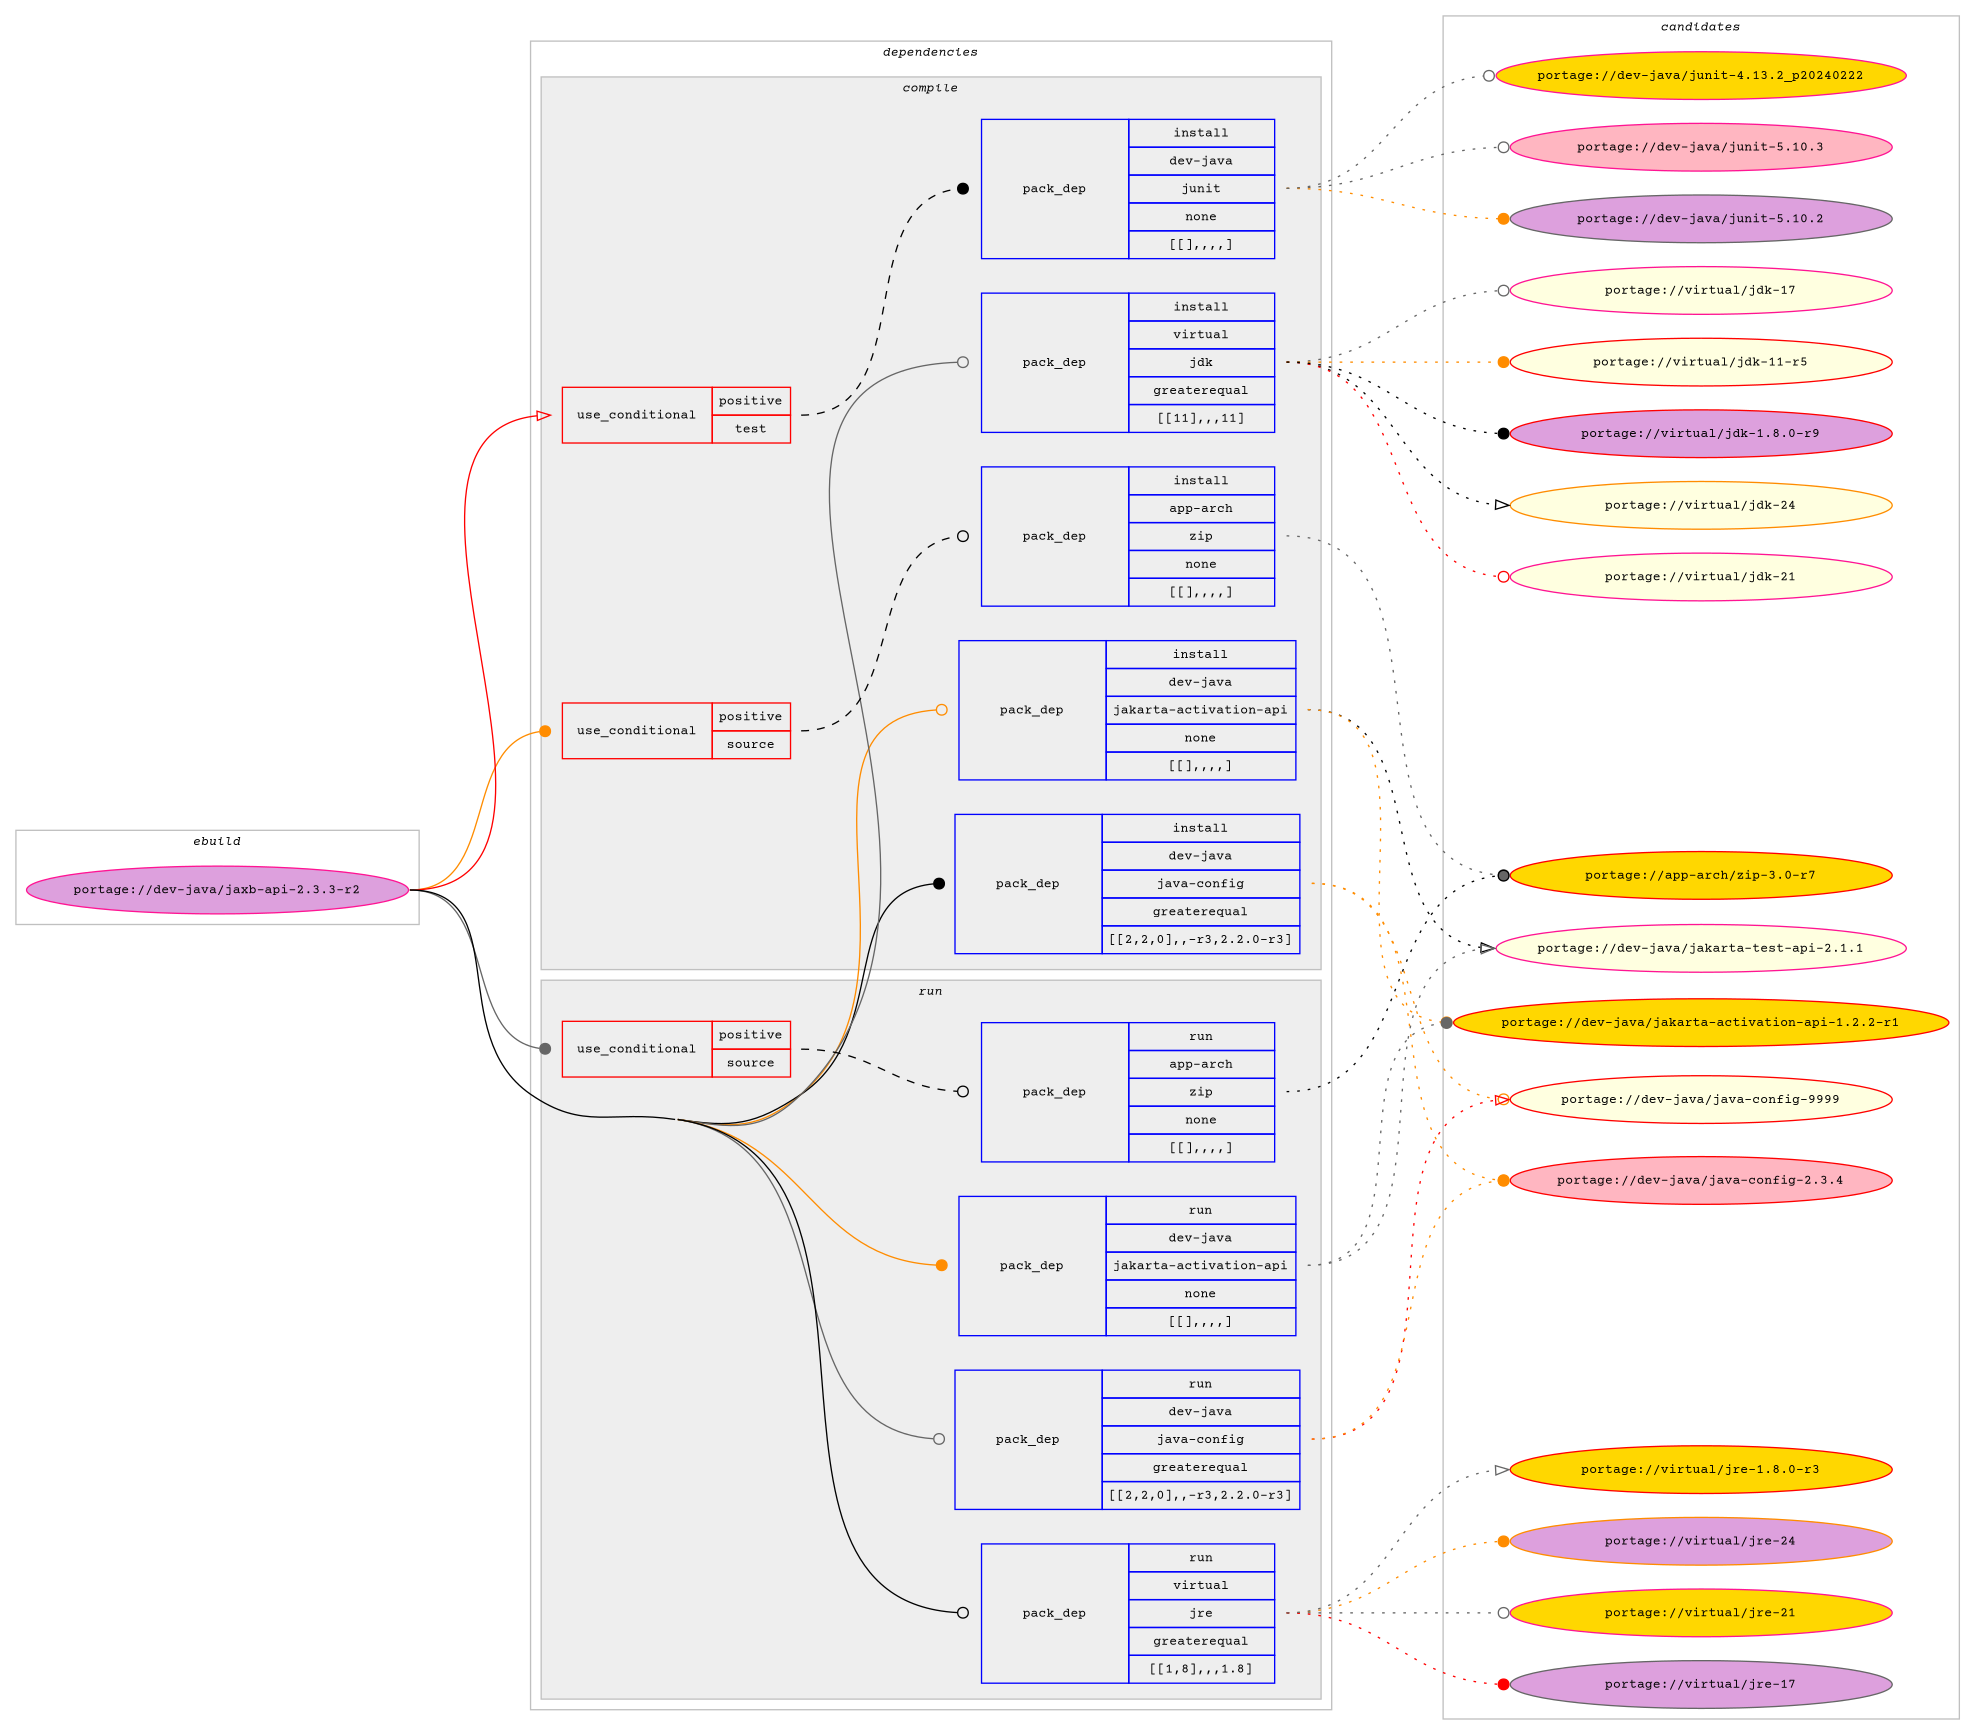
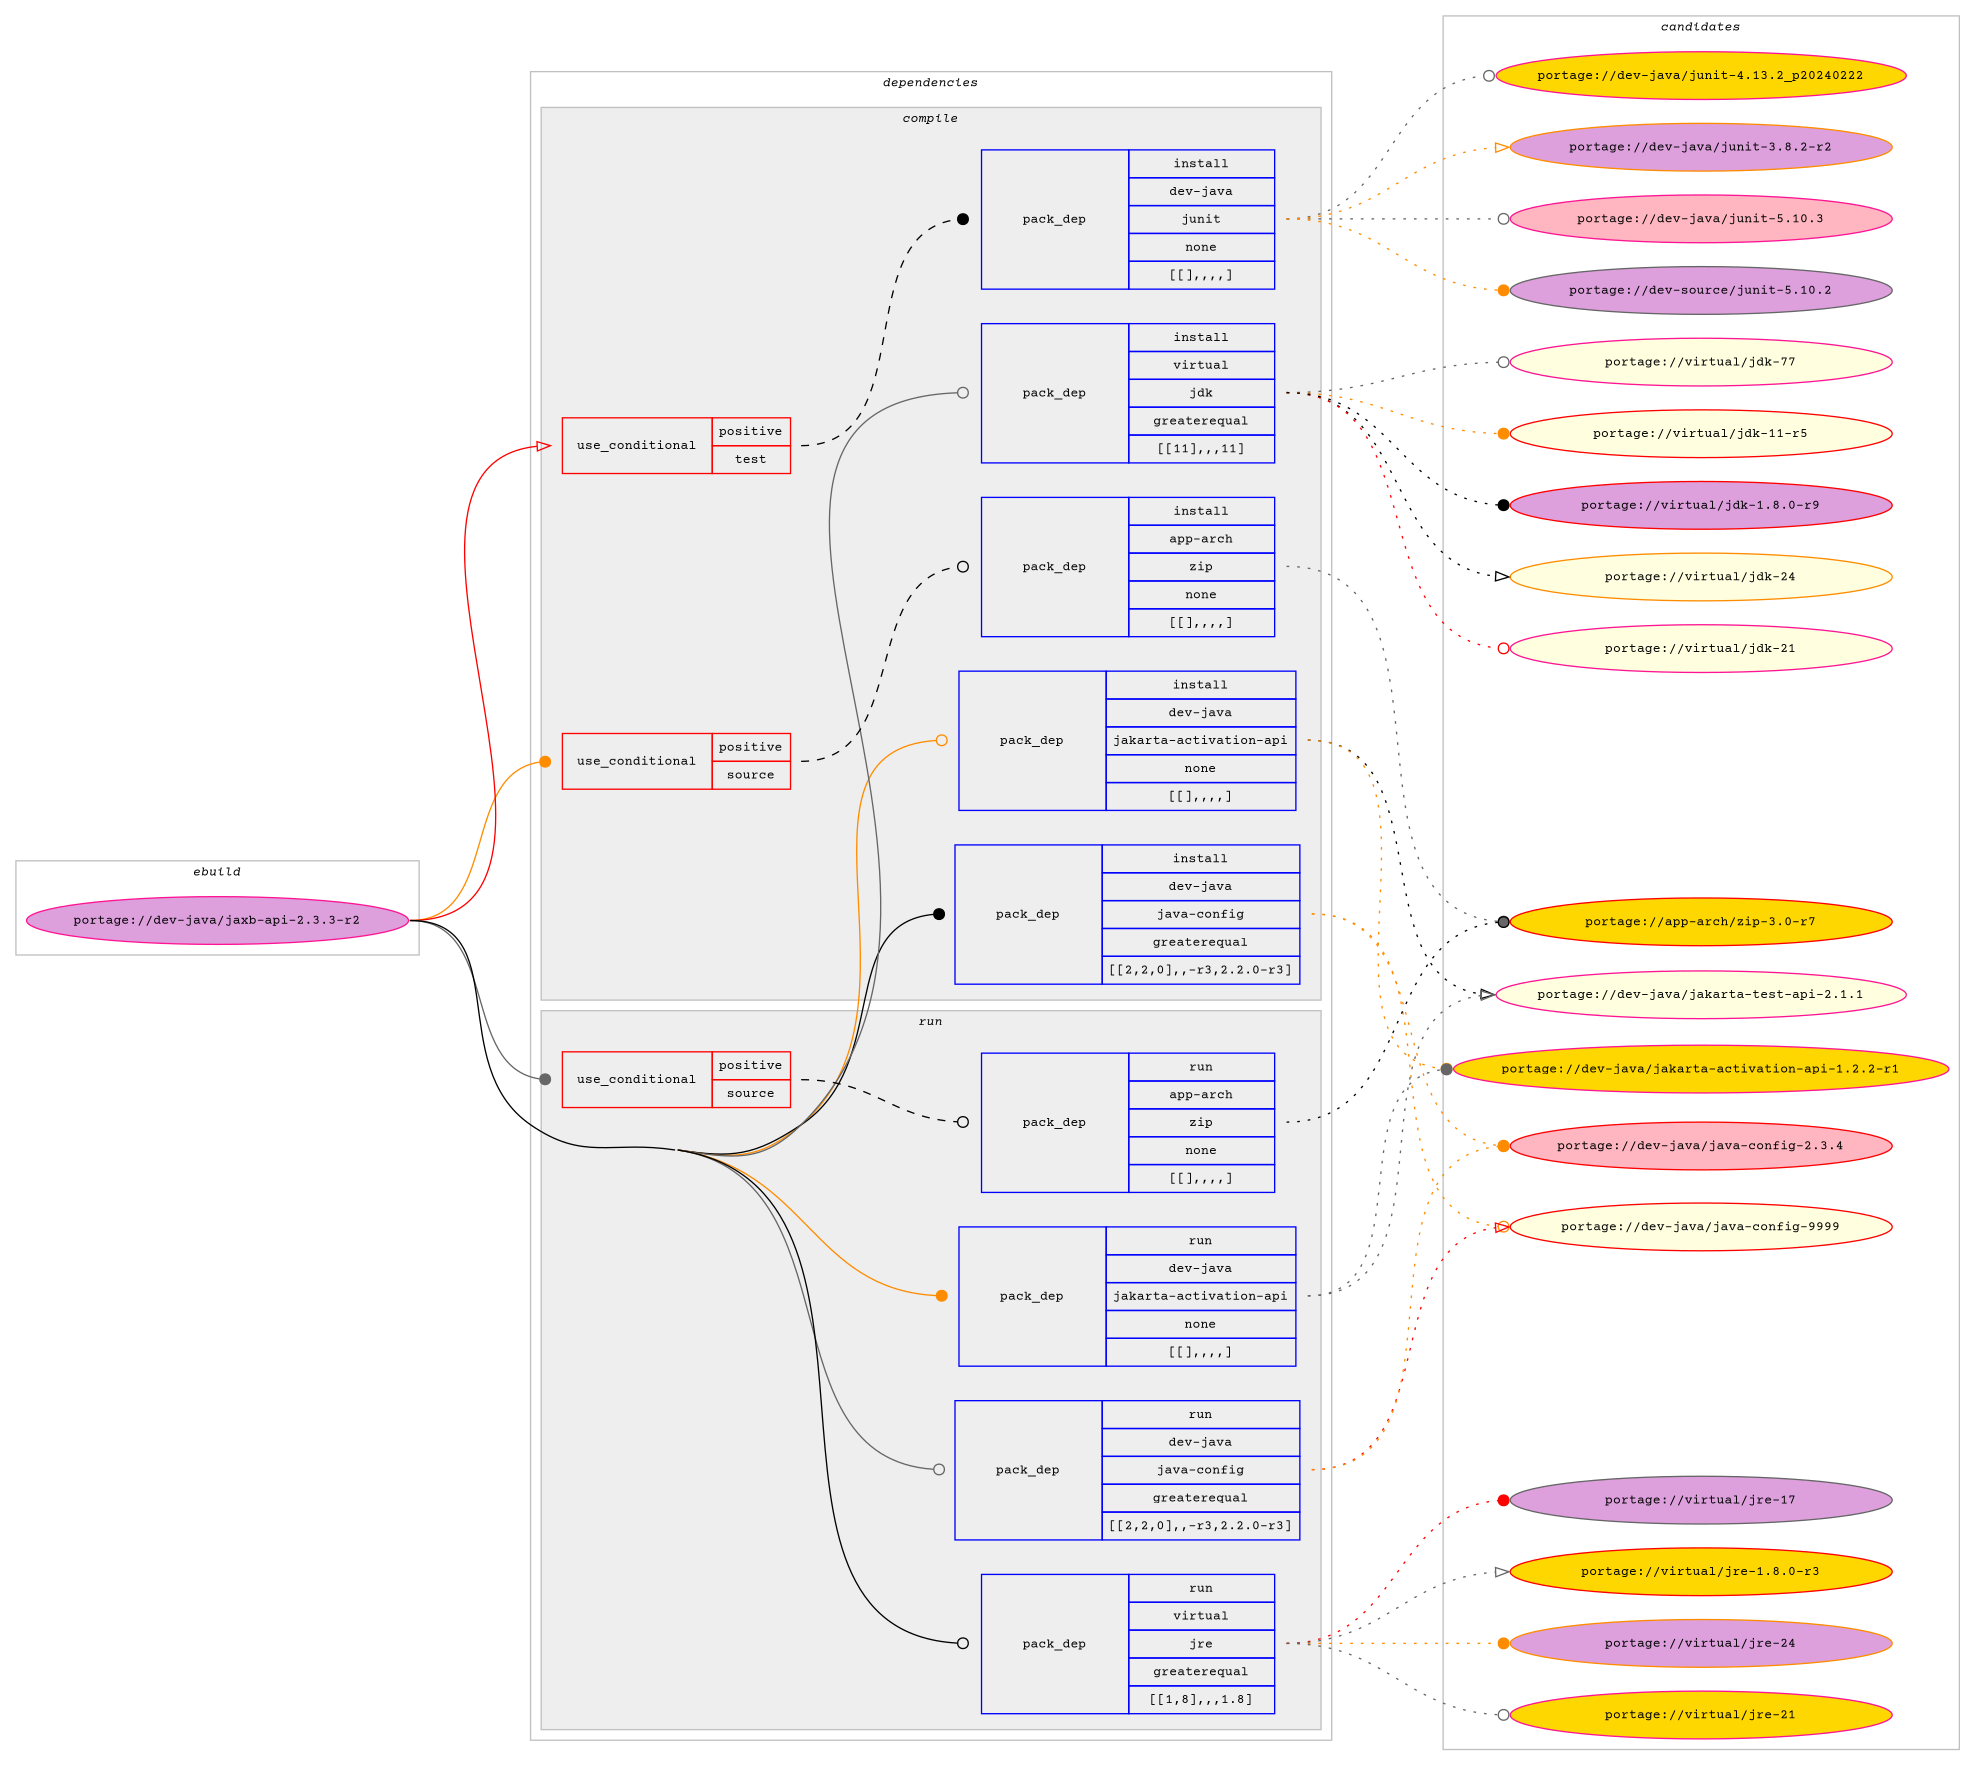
  digraph {
    compound=true
    concentrate=true
    fontname="Courier Prime"
    fontsize=10
    newrank=true
    rankdir=LR
    ranksep=1.5
    node [color=blue fontname="Courier Prime" fontsize=10 style=filled]
    edge [arrowhead=odot color=darkorange fontname="Courier Prime" headport=w style=dotted tailport=e weight=100]
    n1 [color=deeppink fillcolor=plum label="portage://dev-java/jaxb-api-2.3.3-r2" width=4]
    n2 [label=<<TABLE BORDER="0" CELLBORDER="1" CELLSPACING="0" CELLPADDING="4" WIDTH="220"><TR><TD ROWSPAN="6" CELLPADDING="30">pack_dep</TD></TR><TR><TD WIDTH="110">install</TD></TR><TR><TD>app-arch</TD></TR><TR><TD>zip</TD></TR><TR><TD>none</TD></TR><TR><TD>[[],,,,]</TD></TR></TABLE>> shape=none style=""]
    n3 [color=red label=<<TABLE BORDER="0" CELLBORDER="1" CELLSPACING="0" CELLPADDING="4"><TR><TD ROWSPAN="3" CELLPADDING="10">use_conditional</TD></TR><TR><TD>positive</TD></TR><TR><TD>source</TD></TR></TABLE>> shape=none style=""]
    n4 [label=<<TABLE BORDER="0" CELLBORDER="1" CELLSPACING="0" CELLPADDING="4" WIDTH="220"><TR><TD ROWSPAN="6" CELLPADDING="30">pack_dep</TD></TR><TR><TD WIDTH="110">install</TD></TR><TR><TD>dev-java</TD></TR><TR><TD>junit</TD></TR><TR><TD>none</TD></TR><TR><TD>[[],,,,]</TD></TR></TABLE>> shape=none style=""]
    n5 [color=red label=<<TABLE BORDER="0" CELLBORDER="1" CELLSPACING="0" CELLPADDING="4"><TR><TD ROWSPAN="3" CELLPADDING="10">use_conditional</TD></TR><TR><TD>positive</TD></TR><TR><TD>test</TD></TR></TABLE>> shape=none style=""]
    n6 [label=<<TABLE BORDER="0" CELLBORDER="1" CELLSPACING="0" CELLPADDING="4" WIDTH="220"><TR><TD ROWSPAN="6" CELLPADDING="30">pack_dep</TD></TR><TR><TD WIDTH="110">install</TD></TR><TR><TD>dev-java</TD></TR><TR><TD>jakarta-activation-api</TD></TR><TR><TD>none</TD></TR><TR><TD>[[],,,,]</TD></TR></TABLE>> shape=none style=""]
    n7 [label=<<TABLE BORDER="0" CELLBORDER="1" CELLSPACING="0" CELLPADDING="4" WIDTH="220"><TR><TD ROWSPAN="6" CELLPADDING="30">pack_dep</TD></TR><TR><TD WIDTH="110">install</TD></TR><TR><TD>dev-java</TD></TR><TR><TD>java-config</TD></TR><TR><TD>greaterequal</TD></TR><TR><TD>[[2,2,0],,-r3,2.2.0-r3]</TD></TR></TABLE>> shape=none style=""]
    n8 [label=<<TABLE BORDER="0" CELLBORDER="1" CELLSPACING="0" CELLPADDING="4" WIDTH="220"><TR><TD ROWSPAN="6" CELLPADDING="30">pack_dep</TD></TR><TR><TD WIDTH="110">install</TD></TR><TR><TD>virtual</TD></TR><TR><TD>jdk</TD></TR><TR><TD>greaterequal</TD></TR><TR><TD>[[11],,,11]</TD></TR></TABLE>> shape=none style=""]
    n9 [label=<<TABLE BORDER="0" CELLBORDER="1" CELLSPACING="0" CELLPADDING="4" WIDTH="220"><TR><TD ROWSPAN="6" CELLPADDING="30">pack_dep</TD></TR><TR><TD WIDTH="110">run</TD></TR><TR><TD>app-arch</TD></TR><TR><TD>zip</TD></TR><TR><TD>none</TD></TR><TR><TD>[[],,,,]</TD></TR></TABLE>> shape=none style=""]
    n10 [color=red label=<<TABLE BORDER="0" CELLBORDER="1" CELLSPACING="0" CELLPADDING="4"><TR><TD ROWSPAN="3" CELLPADDING="10">use_conditional</TD></TR><TR><TD>positive</TD></TR><TR><TD>source</TD></TR></TABLE>> shape=none style=""]
    n11 [label=<<TABLE BORDER="0" CELLBORDER="1" CELLSPACING="0" CELLPADDING="4" WIDTH="220"><TR><TD ROWSPAN="6" CELLPADDING="30">pack_dep</TD></TR><TR><TD WIDTH="110">run</TD></TR><TR><TD>dev-java</TD></TR><TR><TD>jakarta-activation-api</TD></TR><TR><TD>none</TD></TR><TR><TD>[[],,,,]</TD></TR></TABLE>> shape=none style=""]
    n12 [label=<<TABLE BORDER="0" CELLBORDER="1" CELLSPACING="0" CELLPADDING="4" WIDTH="220"><TR><TD ROWSPAN="6" CELLPADDING="30">pack_dep</TD></TR><TR><TD WIDTH="110">run</TD></TR><TR><TD>dev-java</TD></TR><TR><TD>java-config</TD></TR><TR><TD>greaterequal</TD></TR><TR><TD>[[2,2,0],,-r3,2.2.0-r3]</TD></TR></TABLE>> shape=none style=""]
    n13 [label=<<TABLE BORDER="0" CELLBORDER="1" CELLSPACING="0" CELLPADDING="4" WIDTH="220"><TR><TD ROWSPAN="6" CELLPADDING="30">pack_dep</TD></TR><TR><TD WIDTH="110">run</TD></TR><TR><TD>virtual</TD></TR><TR><TD>jre</TD></TR><TR><TD>greaterequal</TD></TR><TR><TD>[[1,8],,,1.8]</TD></TR></TABLE>> shape=none style=""]
    n14 [color=red fillcolor=gold label="portage://app-arch/zip-3.0-r7" width=4]
    n15 [color=deeppink fillcolor=lightpink label="portage://dev-java/junit-5.10.3" width=4]
-   n16 [color=gray40 fillcolor=plum label="portage://dev-java/junit-5.10.2" width=4]
+   n16 [color=gray40 fillcolor=plum label="portage://dev-source/junit-5.10.2" width=4]
    n17 [color=deeppink fillcolor=gold label="portage://dev-java/junit-4.13.2_p20240222" width=4]
+   n18 [color=darkorange fillcolor=plum label="portage://dev-java/junit-3.8.2-r2" width=4]
    n19 [color=deeppink fillcolor=lightyellow label="portage://dev-java/jakarta-test-api-2.1.1" width=4]
-   n20 [color=red fillcolor=gold label="portage://dev-java/jakarta-activation-api-1.2.2-r1" width=4]
+   n20 [color=deeppink fillcolor=gold label="portage://dev-java/jakarta-activation-api-1.2.2-r1" width=4]
    n21 [color=red fillcolor=lightyellow label="portage://dev-java/java-config-9999" width=4]
    n22 [color=red fillcolor=lightpink label="portage://dev-java/java-config-2.3.4" width=4]
    n23 [color=darkorange fillcolor=lightyellow label="portage://virtual/jdk-24" width=4]
    n24 [color=deeppink fillcolor=lightyellow label="portage://virtual/jdk-21" width=4]
-   n25 [color=deeppink fillcolor=lightyellow label="portage://virtual/jdk-17" width=4]
+   n25 [color=deeppink fillcolor=lightyellow label="portage://virtual/jdk-77" width=4]
    n26 [color=red fillcolor=lightyellow label="portage://virtual/jdk-11-r5" width=4]
    n27 [color=red fillcolor=plum label="portage://virtual/jdk-1.8.0-r9" width=4]
    n28 [color=darkorange fillcolor=plum label="portage://virtual/jre-24" width=4]
    n29 [color=deeppink fillcolor=gold label="portage://virtual/jre-21" width=4]
    n30 [color=gray40 fillcolor=plum label="portage://virtual/jre-17" width=4]
    n31 [color=red fillcolor=gold label="portage://virtual/jre-1.8.0-r3" width=4]
    subgraph cluster_1 {
      color=gray
      label=<<i>ebuild</i>>
      n1
    }
    subgraph cluster_2 {
      color=gray
      label=<<i>dependencies</i>>
      subgraph cluster_3 {
        color=gray
        fillcolor="#eeeeee"
        label=<<i>compile</i>>
        style=filled
        subgraph sub_4 {
          color=gray
          fillcolor="#eeeeee"
          label=<<i>compile</i>>
          style=filled
          n5
          subgraph sub_5 {
            color=gray
            fillcolor="#eeeeee"
            label=<<i>compile</i>>
            style=filled
            n4
          }
        }
        subgraph sub_6 {
          color=gray
          fillcolor="#eeeeee"
          label=<<i>compile</i>>
          style=filled
          n3
          subgraph sub_7 {
            color=gray
            fillcolor="#eeeeee"
            label=<<i>compile</i>>
            style=filled
            n2
          }
        }
        subgraph sub_8 {
          color=gray
          fillcolor="#eeeeee"
          label=<<i>compile</i>>
          style=filled
          n6
        }
        subgraph sub_9 {
          color=gray
          fillcolor="#eeeeee"
          label=<<i>compile</i>>
          style=filled
          n7
        }
        subgraph sub_10 {
          color=gray
          fillcolor="#eeeeee"
          label=<<i>compile</i>>
          style=filled
          n8
        }
      }
      subgraph cluster_11 {
        color=gray
        fillcolor="#eeeeee"
        label=<<i>compile and run</i>>
        style=filled
      }
      subgraph cluster_12 {
        color=gray
        fillcolor="#eeeeee"
        label=<<i>run</i>>
        style=filled
        subgraph sub_13 {
          color=gray
          fillcolor="#eeeeee"
          label=<<i>run</i>>
          style=filled
          n10
          subgraph sub_14 {
            color=gray
            fillcolor="#eeeeee"
            label=<<i>run</i>>
            style=filled
            n9
          }
        }
        subgraph sub_15 {
          color=gray
          fillcolor="#eeeeee"
          label=<<i>run</i>>
          style=filled
          n11
        }
        subgraph sub_16 {
          color=gray
          fillcolor="#eeeeee"
          label=<<i>run</i>>
          style=filled
          n12
        }
        subgraph sub_17 {
          color=gray
          fillcolor="#eeeeee"
          label=<<i>run</i>>
          style=filled
          n13
        }
      }
    }
    subgraph cluster_18 {
      color=gray
      label=<<i>candidates</i>>
      rank=same
      subgraph sub_19 {
        color=black
        label=<<i>candidates</i>>
        nodesep=1
        rank=same
        n14
      }
      subgraph sub_20 {
        color=black
        label=<<i>candidates</i>>
        nodesep=1
        rank=same
        n15
        n16
        n17
+       n18
      }
      subgraph sub_21 {
        color=black
        label=<<i>candidates</i>>
        nodesep=1
        rank=same
        n19
        n20
      }
      subgraph sub_22 {
        color=black
        label=<<i>candidates</i>>
        nodesep=1
        rank=same
        n21
        n22
      }
      subgraph sub_23 {
        color=black
        label=<<i>candidates</i>>
        nodesep=1
        rank=same
        n23
        n24
        n25
        n26
        n27
      }
      subgraph sub_24 {
        color=black
        label=<<i>candidates</i>>
        nodesep=1
        rank=same
        n14
      }
      subgraph sub_25 {
        color=black
        label=<<i>candidates</i>>
        nodesep=1
        rank=same
        n19
        n20
      }
      subgraph sub_26 {
        color=black
        label=<<i>candidates</i>>
        nodesep=1
        rank=same
        n21
        n22
      }
      subgraph sub_27 {
        color=black
        label=<<i>candidates</i>>
        nodesep=1
        rank=same
        n28
        n29
        n30
        n31
      }
    }
    n1 -> n3 [arrowhead=dot style=solid weight=20]
    n1 -> n5 [arrowhead=onormal color=red style=solid weight=20]
    n1 -> n6 [style=solid weight=20]
    n1 -> n7 [arrowhead=dot color=black style=solid weight=20]
    n1 -> n8 [color=gray40 style=solid weight=20]
    n1 -> n10 [arrowhead=dot color=gray40 style=solid weight=20]
    n1 -> n11 [arrowhead=dot style=solid weight=20]
    n1 -> n12 [color=gray40 style=solid weight=20]
    n1 -> n13 [color=black style=solid weight=20]
    n2 -> n14 [arrowhead=dot color=gray40]
    n3 -> n2 [color=black style=dashed weight=20]
    n4 -> n15 [color=gray40]
    n4 -> n16 [arrowhead=dot]
    n4 -> n17 [color=gray40]
+   n4 -> n18 [arrowhead=onormal]
    n5 -> n4 [arrowhead=dot color=black style=dashed weight=20]
    n6 -> n19 [arrowhead=onormal color=black]
    n6 -> n20
    n7 -> n21
    n7 -> n22
    n8 -> n23 [arrowhead=onormal color=black]
    n8 -> n24 [color=red]
    n8 -> n25 [color=gray40]
    n8 -> n26 [arrowhead=dot]
    n8 -> n27 [arrowhead=dot color=black]
    n9 -> n14 [color=black]
    n10 -> n9 [color=black style=dashed weight=20]
    n11 -> n19 [arrowhead=onormal color=gray40]
    n11 -> n20 [arrowhead=dot color=gray40]
    n12 -> n21 [arrowhead=onormal color=red]
    n12 -> n22 [arrowhead=dot]
    n13 -> n28 [arrowhead=dot]
    n13 -> n29 [color=gray40]
    n13 -> n30 [arrowhead=dot color=red]
    n13 -> n31 [arrowhead=onormal color=gray40]
  }
